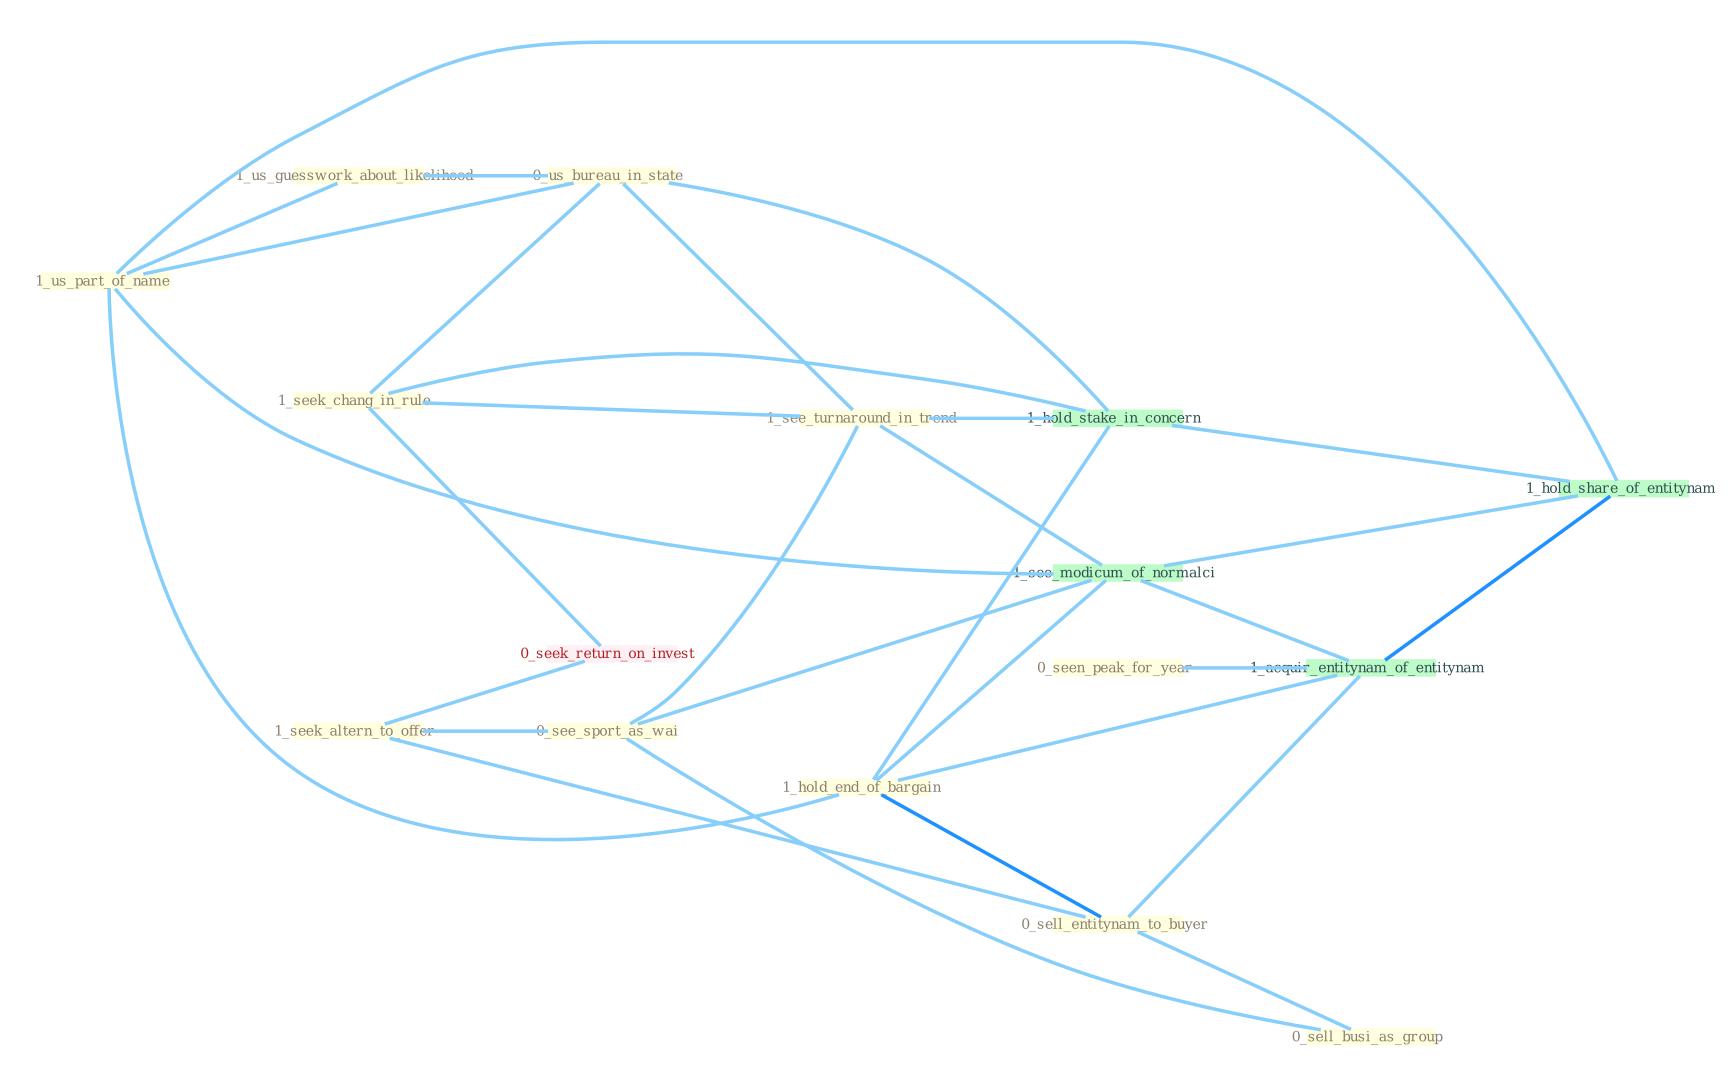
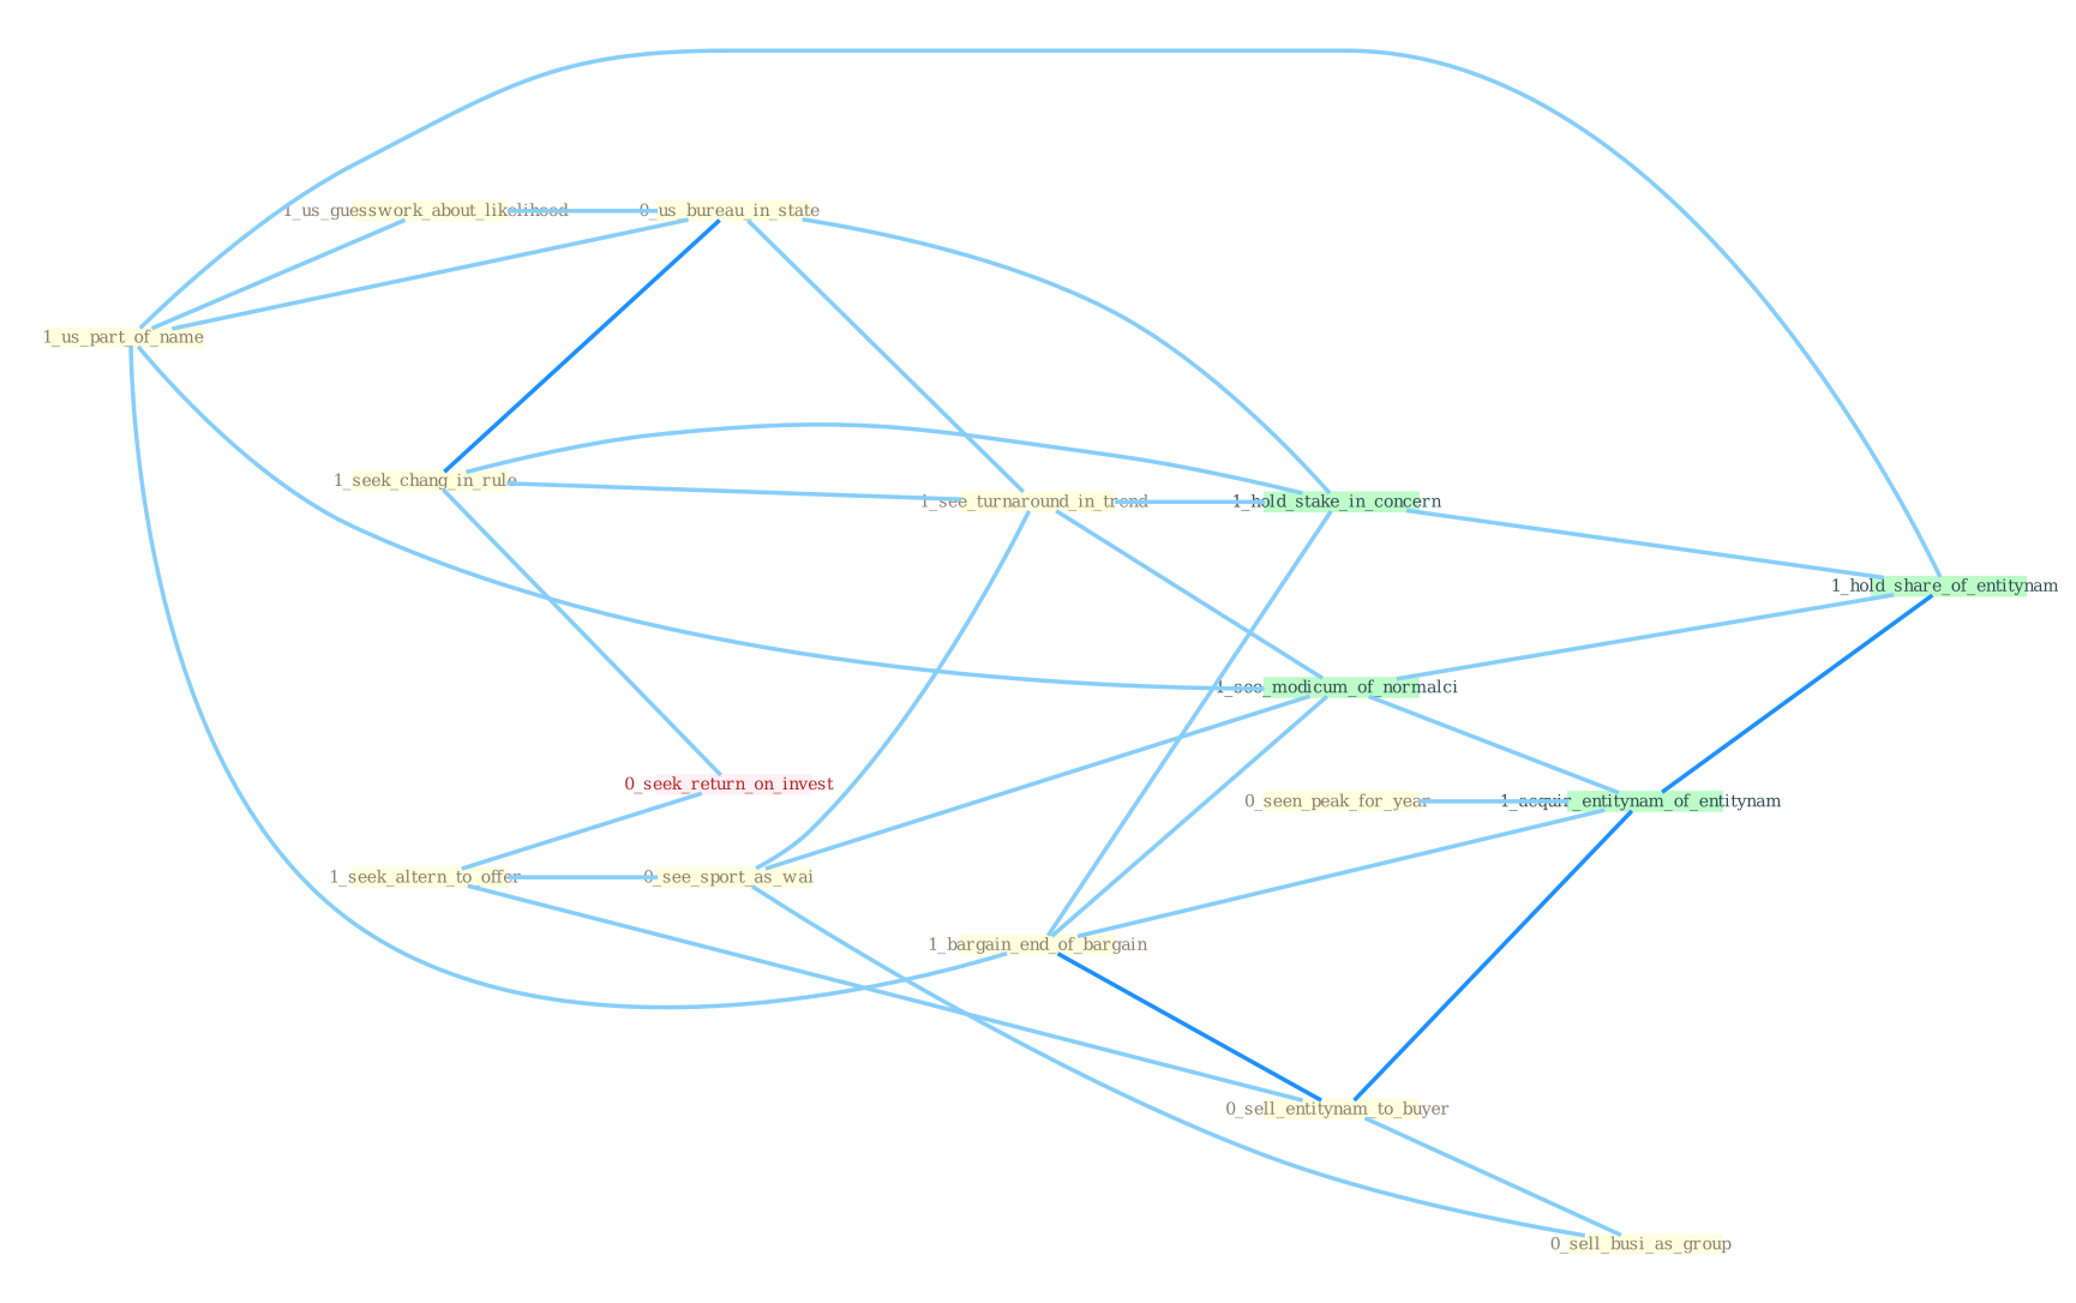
  graph {
    rankdir=LR
    node [color="#ffffe0" fixedsize=true fontcolor="#8b7d6b" fontsize=4 shape=polygon style=filled]
    edge [color="#87cefa" w=1]
    "1_us_part_of_name " [height=.06 width=.5]
    "1_seek_altern_to_offer " [height=.06 width=.5]
    "0_sell_entitynam_to_buyer " [height=.06 width=.5]
    "1_us_guesswork_about_likelihood " [height=.06 width=.5]
    "0_seen_peak_for_year " [height=.06 width=.5]
    "1_seek_chang_in_rule " [height=.06 width=.5]
    "0_see_sport_as_wai " [height=.06 width=.5]
-   "1_hold_end_of_bargain " [height=.06 width=.5]
+   "1_hold_end_of_bargain " [height=.06 width=.5 label="1_bargain_end_of_bargain"]
    "0_us_bureau_in_state " [height=.06 width=.5]
    "0_sell_busi_as_group " [height=.06 width=.5]
    "1_see_turnaround_in_trend " [height=.06 width=.5]
    "0_seek_return_on_invest " [color="#fff0f5" fontcolor="#b22222" height=.06 width=.5]
    "1_see_modicum_of_normalci " [color="#BDFCC9" fontcolor="#2f4f4f" height=.06 width=.5]
    "1_hold_share_of_entitynam " [color="#BDFCC9" fontcolor="#2f4f4f" height=.06 width=.5]
    "1_acquir_entitynam_of_entitynam " [color="#BDFCC9" fontcolor="#2f4f4f" height=.06 width=.5]
    "1_hold_stake_in_concern " [color="#BDFCC9" fontcolor="#2f4f4f" height=.06 width=.5]
    subgraph sub_1 {
      "1_us_part_of_name "
      "1_seek_altern_to_offer "
      "0_sell_entitynam_to_buyer "
      "1_us_guesswork_about_likelihood "
      "0_seen_peak_for_year "
      "1_seek_chang_in_rule "
      "0_see_sport_as_wai "
      "1_hold_end_of_bargain "
      "0_us_bureau_in_state "
      "0_sell_busi_as_group "
      "1_see_turnaround_in_trend "
    }
    subgraph sub_2 {
      "0_seek_return_on_invest "
    }
    "1_us_part_of_name " -- "1_us_guesswork_about_likelihood "
    "1_us_part_of_name " -- "1_hold_end_of_bargain "
    "1_us_part_of_name " -- "0_us_bureau_in_state "
    "1_us_part_of_name " -- "1_see_modicum_of_normalci "
    "1_us_part_of_name " -- "1_hold_share_of_entitynam "
    "1_seek_altern_to_offer " -- "0_sell_entitynam_to_buyer "
    "1_seek_altern_to_offer " -- "0_see_sport_as_wai "
    "1_seek_altern_to_offer " -- "0_seek_return_on_invest "
    "0_sell_entitynam_to_buyer " -- "0_sell_busi_as_group "
-   "0_sell_entitynam_to_buyer " -- "1_acquir_entitynam_of_entitynam "
+   "0_sell_entitynam_to_buyer " -- "1_acquir_entitynam_of_entitynam " [color="#1e90ff"]
    "1_us_guesswork_about_likelihood " -- "0_us_bureau_in_state "
    "0_seen_peak_for_year " -- "1_acquir_entitynam_of_entitynam "
-   "1_seek_chang_in_rule " -- "0_us_bureau_in_state "
+   "1_seek_chang_in_rule " -- "0_us_bureau_in_state " [color="#1e90ff"]
    "1_seek_chang_in_rule " -- "1_see_turnaround_in_trend "
    "1_seek_chang_in_rule " -- "0_seek_return_on_invest "
    "1_seek_chang_in_rule " -- "1_hold_stake_in_concern "
    "0_see_sport_as_wai " -- "0_sell_busi_as_group "
    "0_see_sport_as_wai " -- "1_see_turnaround_in_trend "
    "0_see_sport_as_wai " -- "1_see_modicum_of_normalci "
    "1_hold_end_of_bargain " -- "0_sell_entitynam_to_buyer " [color="#1e90ff" w=2]
    "1_hold_end_of_bargain " -- "1_see_modicum_of_normalci "
    "1_hold_end_of_bargain " -- "1_acquir_entitynam_of_entitynam "
    "1_hold_end_of_bargain " -- "1_hold_stake_in_concern "
    "0_us_bureau_in_state " -- "1_see_turnaround_in_trend "
    "0_us_bureau_in_state " -- "1_hold_stake_in_concern "
    "1_see_turnaround_in_trend " -- "1_see_modicum_of_normalci "
    "1_see_turnaround_in_trend " -- "1_hold_stake_in_concern "
    "1_see_modicum_of_normalci " -- "1_hold_share_of_entitynam "
    "1_see_modicum_of_normalci " -- "1_acquir_entitynam_of_entitynam "
    "1_acquir_entitynam_of_entitynam " -- "1_hold_share_of_entitynam " [color="#1e90ff" w=2]
    "1_hold_stake_in_concern " -- "1_hold_share_of_entitynam "
  }
